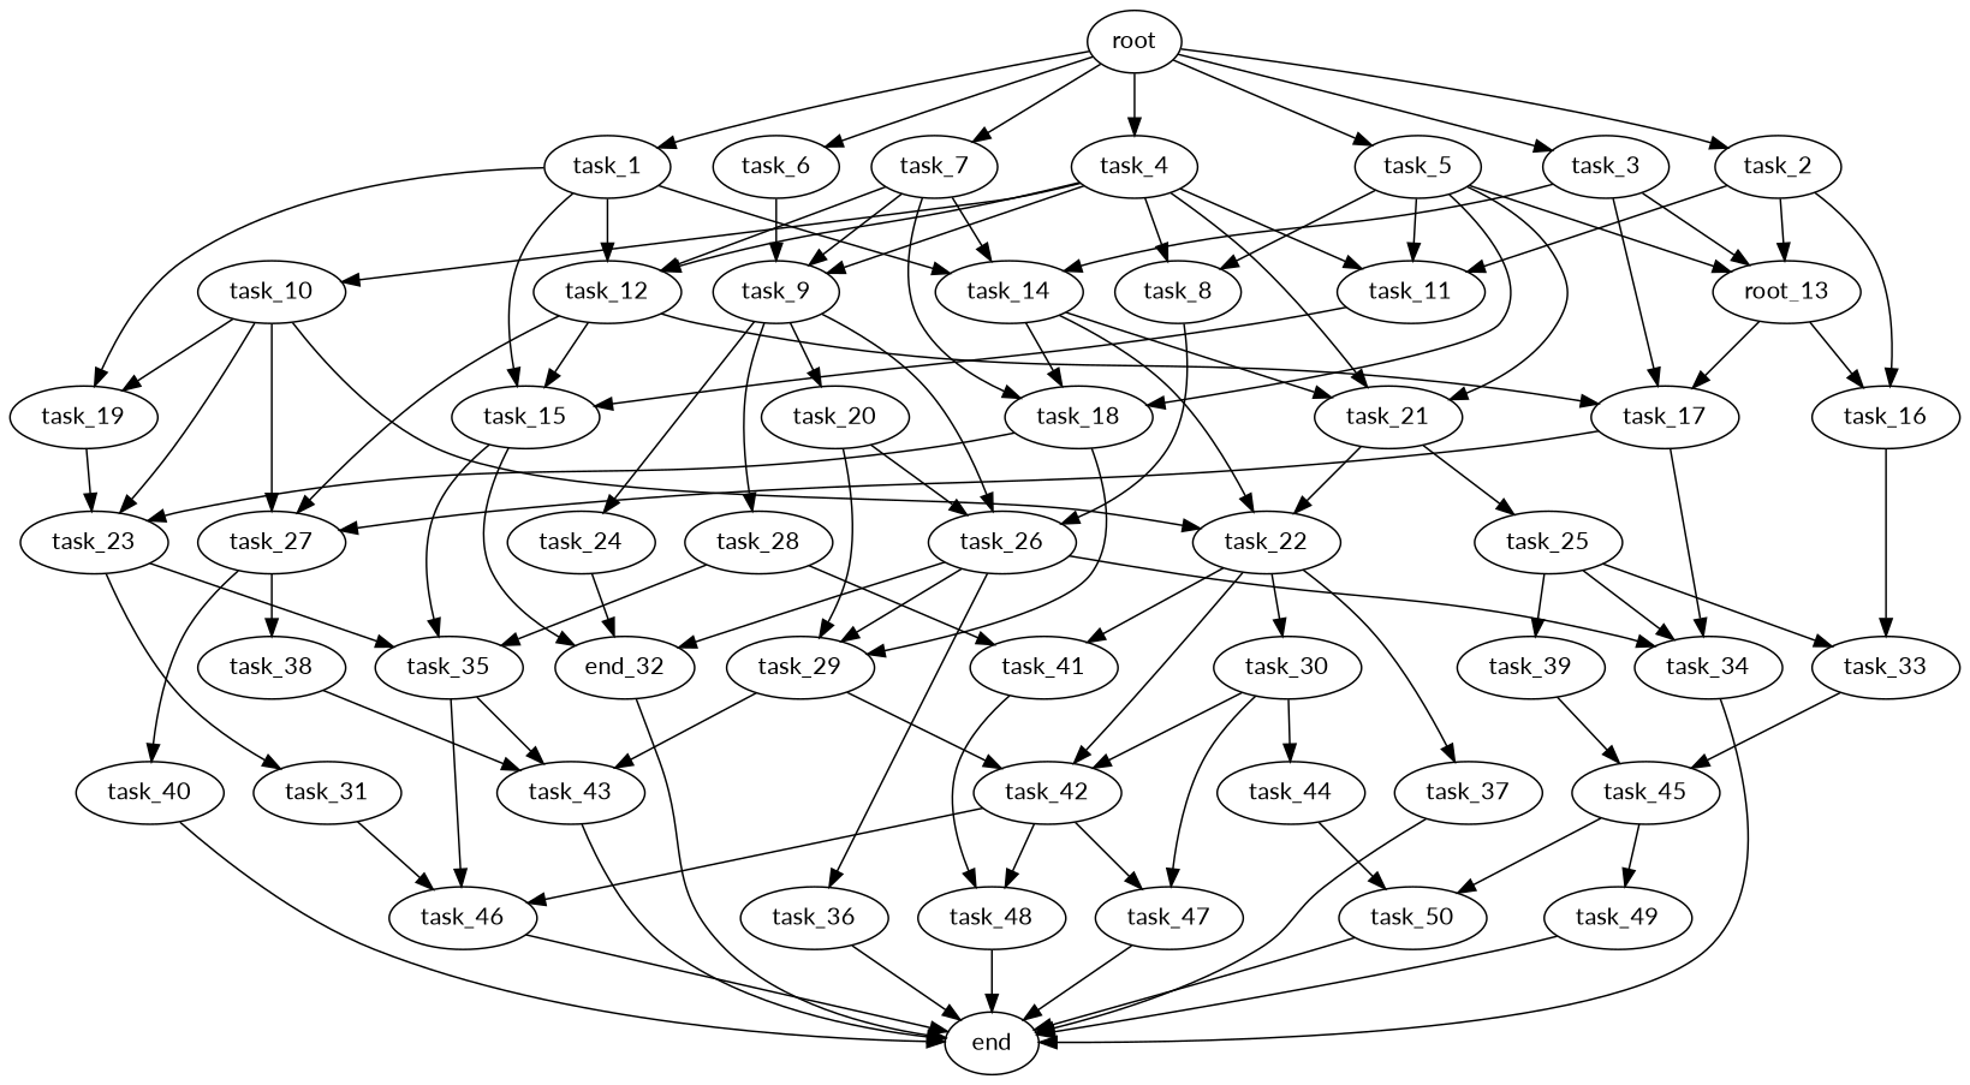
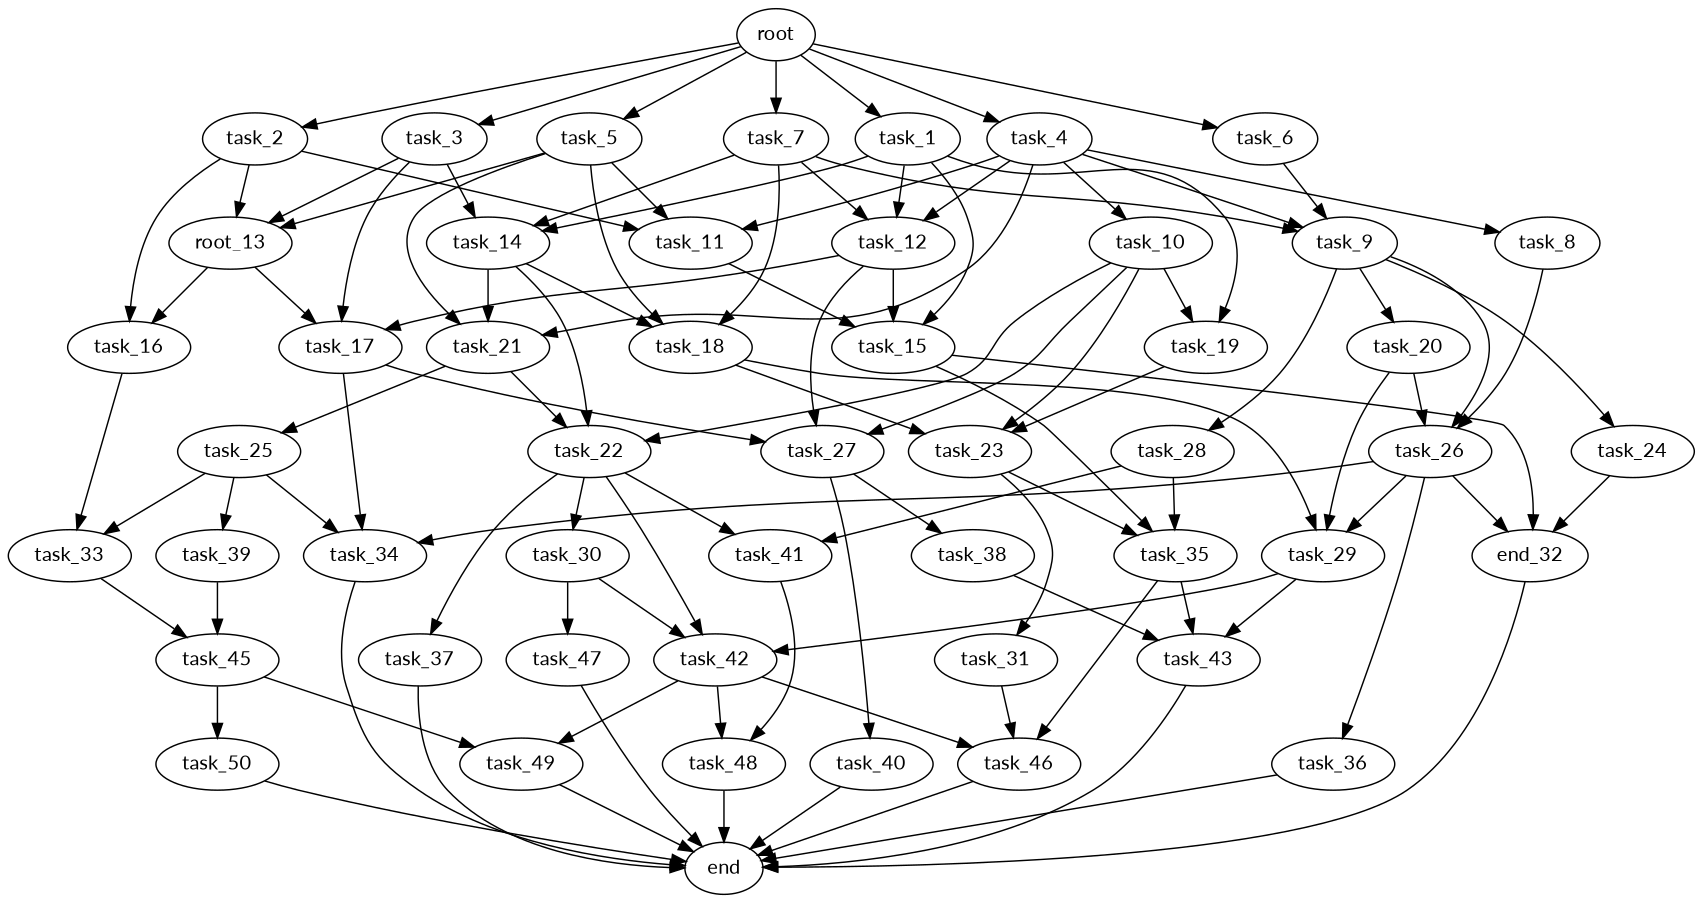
  digraph {
    fontname=Lato
    node [fontname=Lato]
    edge [fontname=Lato]
    root
    task_1
    task_2
    task_3
    task_4
    task_5
    task_6
    task_7
    task_12
    task_14
    task_15
    task_19
    task_11
    n14 [label=root_13]
    task_16
    task_17
    task_8
    task_9
    task_10
    task_21
    task_18
    task_27
    task_22
    n24 [label=end_32]
    task_35
    task_23
    task_33
    task_34
    task_26
    task_20
    task_24
    task_28
    task_25
    task_29
    task_36
    task_41
    task_30
    task_37
    task_42
    task_31
    task_38
    task_40
    end
    task_43
    task_46
    task_45
    task_39
-   task_44
    task_47
    task_48
    task_49
    task_50
    root -> task_1
    root -> task_2
    root -> task_3
    root -> task_4
    root -> task_5
    root -> task_6
    root -> task_7
    task_1 -> task_12
    task_1 -> task_14
    task_1 -> task_15
    task_1 -> task_19
    task_2 -> task_11
    task_2 -> n14
    task_2 -> task_16
    task_3 -> task_14
    task_3 -> n14
    task_3 -> task_17
    task_4 -> task_12
    task_4 -> task_11
    task_4 -> task_8
    task_4 -> task_9
    task_4 -> task_10
    task_4 -> task_21
    task_5 -> task_11
    task_5 -> n14
-   task_5 -> task_8
    task_5 -> task_21
    task_5 -> task_18
    task_6 -> task_9
    task_7 -> task_12
    task_7 -> task_14
    task_7 -> task_9
    task_7 -> task_18
    task_12 -> task_15
    task_12 -> task_17
    task_12 -> task_27
    task_14 -> task_21
    task_14 -> task_18
    task_14 -> task_22
    task_15 -> n24
    task_15 -> task_35
    task_19 -> task_23
    task_11 -> task_15
    n14 -> task_16
    n14 -> task_17
    task_16 -> task_33
    task_17 -> task_27
    task_17 -> task_34
    task_8 -> task_26
    task_9 -> task_26
    task_9 -> task_20
    task_9 -> task_24
    task_9 -> task_28
    task_10 -> task_19
    task_10 -> task_27
    task_10 -> task_22
    task_10 -> task_23
    task_21 -> task_22
    task_21 -> task_25
    task_18 -> task_23
    task_18 -> task_29
    task_27 -> task_38
    task_27 -> task_40
    task_22 -> task_41
    task_22 -> task_30
    task_22 -> task_37
    task_22 -> task_42
    n24 -> end
    task_35 -> task_43
    task_35 -> task_46
    task_23 -> task_35
    task_23 -> task_31
    task_33 -> task_45
    task_34 -> end
    task_26 -> n24
    task_26 -> task_34
    task_26 -> task_29
    task_26 -> task_36
    task_20 -> task_26
    task_20 -> task_29
    task_24 -> n24
    task_28 -> task_35
    task_28 -> task_41
    task_25 -> task_33
    task_25 -> task_34
    task_25 -> task_39
    task_29 -> task_42
    task_29 -> task_43
    task_36 -> end
    task_41 -> task_48
    task_30 -> task_42
-   task_30 -> task_44
    task_30 -> task_47
    task_37 -> end
    task_42 -> task_46
    task_42 -> task_48
-   task_42 -> task_47
+   task_42 -> task_49
    task_31 -> task_46
    task_38 -> task_43
    task_40 -> end
    task_43 -> end
    task_46 -> end
    task_45 -> task_49
    task_45 -> task_50
    task_39 -> task_45
-   task_44 -> task_50
    task_47 -> end
    task_48 -> end
    task_49 -> end
    task_50 -> end
  }
